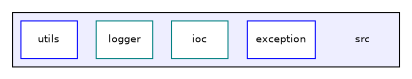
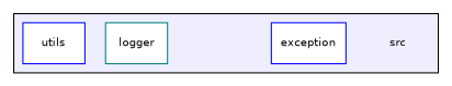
  digraph {
    compound=true
    node [fontname=Helvetica fontsize=10 shape=box color=blue fillcolor=white style=filled]
    n1 [label=src shape=plaintext fillcolor="" style=""]
    n2 [label=exception]
-   n3 [color=teal label=ioc]
    n4 [color=teal label=logger]
    n5 [label=utils]
    subgraph cluster_1 {
      bgcolor="#eeeeff"
      pencolor=black
      n1
      n2
-     n3
      n4
      n5
    }
  }
